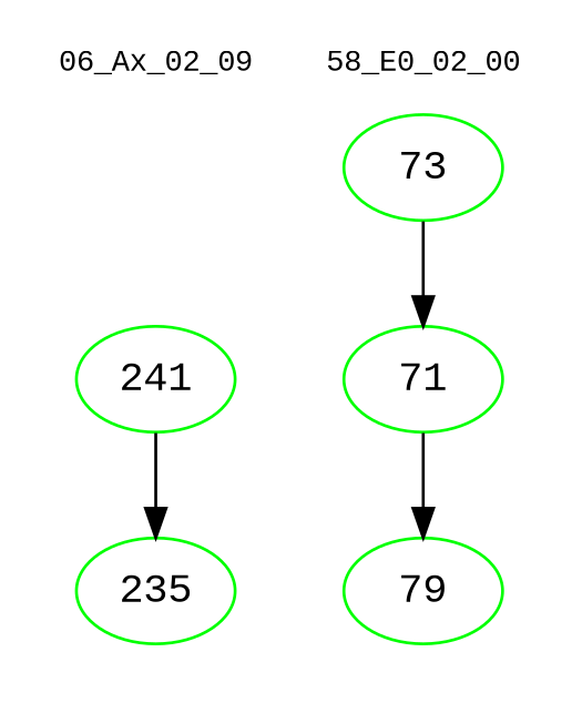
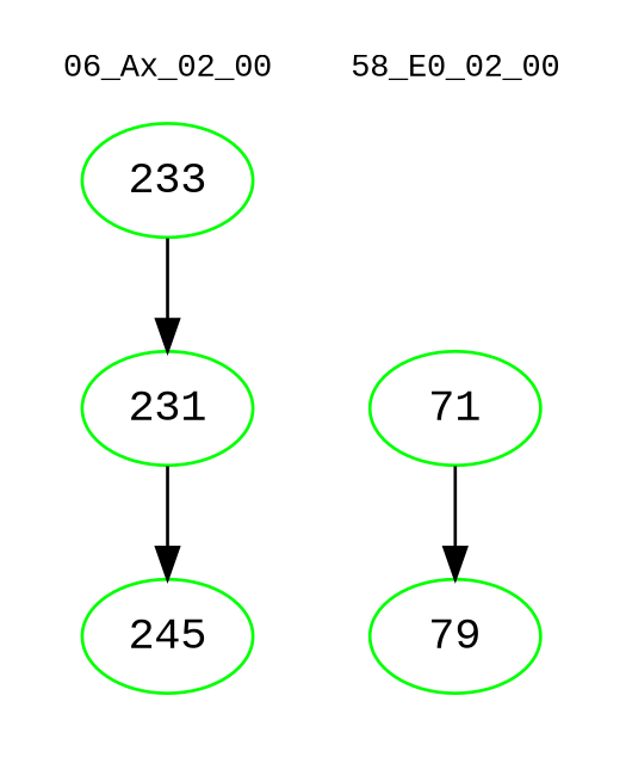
  digraph {
    fontname="Liberation Mono"
    node [color=green fontname="Liberation Mono"]
    edge [color=black fontname="Liberation Mono"]
-   n2 [label=241]
-   n3 [label=235]
-   n4 [label=73]
+   n1 [label=233]
+   n2 [label=231]
+   n3 [label=245]
    n5 [label=71]
    n6 [label=79]
    subgraph cluster_1 {
      color=white
      fontsize=10
-     label="06_Ax_02_09"
+     label="06_Ax_02_00"
+     n1
      n2
      n3
    }
    subgraph cluster_2 {
      color=white
      fontsize=10
      label="58_E0_02_00"
-     n4
      n5
      n6
    }
+   n1 -> n2
    n2 -> n3
-   n4 -> n5
    n5 -> n6
  }
